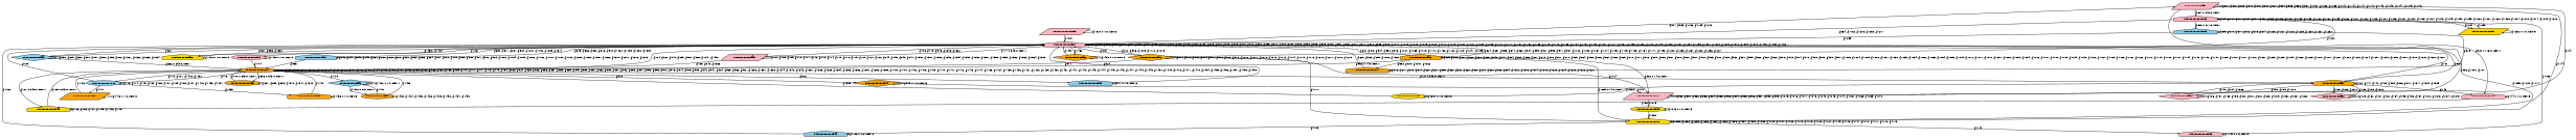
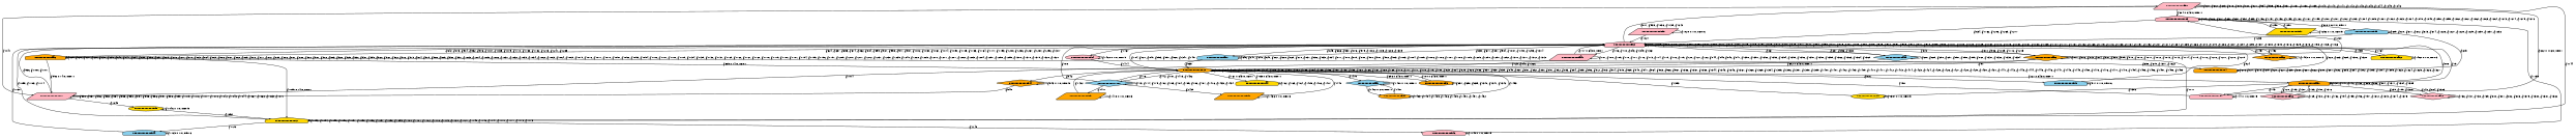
  digraph {
    node [fillcolor=lightpink fontsize=20 penwidth=3 shape=house style="rounded,filled"]
    edge [arrowsize=1 color=black fontsize=20 penwidth=3 style=bold]
    "000000000000ff98" [shape=parallelogram]
    0000000000000003
    0000000000000001 [shape=parallelogram]
    0000000000000002 [fillcolor=gold]
    "00000000000007d4"
    "00000000000009db" [fillcolor=skyblue]
    "000000000000ffc0"
    "00000000000009d7" [fillcolor=gold shape=parallelogram]
    0000000000000000 [fillcolor=orange shape=ellipse]
    "000000000000ff90" [fillcolor=orange]
    0000000000000055 [fillcolor=orange shape=ellipse]
    "00000000000000aa" [fillcolor=gold]
-   0000000000001000 [fillcolor=skyblue shape=ellipse]
+   0000000000001000 [fillcolor=skyblue shape=diamond]
    "00000000000009d8" [fillcolor=skyblue]
    "00000000000009d4" [fillcolor=orange shape=diamond]
    "000000000000fff0" [fillcolor=skyblue shape=diamond]
    "00000000000009d5" [fillcolor=gold shape=ellipse]
    "00000000000009da" [fillcolor=skyblue]
    "00000000000009d6"
    0000000000000004 [fillcolor=orange]
    "000000000000ffac" [fillcolor=orange]
    "000000000000ff97" [fillcolor=skyblue]
    "000000000000ffaa" [fillcolor=skyblue shape=diamond]
    "000000000000ffab" [shape=parallelogram]
    "000000000000ff9c" [fillcolor=orange shape=diamond]
    "000000000000ffcc" [fillcolor=orange shape=diamond]
    "000000000000ffc8" [fillcolor=gold]
    0000000000000954 [shape=ellipse]
    "000000000000ffbc" [shape=diamond]
    "000000000000ffb8" [shape=diamond]
    "00000000000007f0" [fillcolor=gold shape=ellipse]
    "00000000000009d1" [fillcolor=orange shape=parallelogram]
-   "00000000000009d0" [fillcolor=orange]
+   "00000000000009d0" [fillcolor=orange shape=parallelogram]
    "000000000000ffdf" [fillcolor=orange shape=ellipse]
    "00000000000009d9" [shape=parallelogram]
    "000000000000ff98" -> "000000000000ff98" [label="@601, @602, @603, @818, @819, @820, @821, @934, @935, @936, @937, @1037, @1038, @1039, @1040, @1140, @1141, @1142, @1143, @1243, @1244, @1245, @1246"]
    "000000000000ff98" -> 0000000000000003 [label="@604 + 643*n, n=0..1"]
    "000000000000ff98" -> 0000000000000001 [label="@1041"]
    "000000000000ff98" -> 0000000000000002 [label="@1144"]
    "000000000000ff98" -> "00000000000007d4" [label="@822 + 116*n, n=0..1"]
    0000000000000003 -> 0000000000000003 [label="@605, @606, @607, @630, @631, @632, @633, @1156, @1157, @1158, @1159, @1160, @1161, @1199, @1200, @1201, @1202, @1203, @1204, @1205, @1221, @1222, @1223, @1224, @1248, @1249, @1250, @1259, @1260, @1261, @1262, @1263, @1264, @1273, @1274, @1275, @1276"]
    0000000000000003 -> "00000000000009db" [label="@608 + 617*n, n=0..1"]
    0000000000000003 -> "000000000000ffc0" [label="@634, @1162, @1206, @1265, @1277"]
    0000000000000003 -> "00000000000009d7" [label="@1251"]
    0000000000000001 -> 0000000000000001 [label="@950, @951, @952, @953, @954, @955, @993, @994, @995, @996, @997, @998, @999, @1015, @1016, @1017, @1018, @1042, @1043, @1044, @1067, @1068, @1069, @1070"]
    0000000000000001 -> "000000000000ffc0" [label="@956, @1000, @1071"]
    0000000000000001 -> "00000000000009d5" [label="@1045"]
    0000000000000002 -> 0000000000000002 [label="@1053, @1054, @1055, @1056, @1057, @1058, @1096, @1097, @1098, @1099, @1100, @1101, @1102, @1118, @1119, @1120, @1121, @1145, @1146, @1147, @1170, @1171, @1172, @1173"]
    0000000000000002 -> "000000000000ffc0" [label="@1059, @1103, @1174"]
    0000000000000002 -> "00000000000009da" [label="@1122"]
    0000000000000002 -> "00000000000009d6" [label="@1148"]
    "00000000000007d4" -> "00000000000007d4" [label="@744 + 1*n, n=0..5"]
-   "00000000000007d4" -> "00000000000000aa" [label="@750"]
+   "00000000000007d4" -> 0000000000000000 [label="@750"]
    "00000000000009db" -> "00000000000009db" [label="@609, @610, @611, @612, @613, @614, @1226, @1227, @1228, @1229, @1230, @1231, @1232"]
    "00000000000009db" -> "000000000000ffc0" [label="@1233"]
    "00000000000009db" -> 0000000000000004 [label="@615"]
    "000000000000ffc0" -> "000000000000ff98" [label="@817, @933, @1036, @1139, @1242"]
    "000000000000ffc0" -> "000000000000ffc0" [label="@623, @635, @636, @643, @644, @651, @652, @664, @665, @672, @673, @686, @705, @789, @790, @809, @816, @828, @829, @841, @842, @854, @855, @874, @875, @882, @883, @898, @905, @925, @926, @957, @969, @970, @977, @978, @985, @986, @1001, @1008, @1028, @1029, @1060, @1072, @1073, @1080, @1081, @1088, @1089, @1104, @1111, @1131, @1132, @1163, @1175, @1176, @1183, @1184, @1191, @1192, @1207, @1214, @1234, @1235, @1266, @1278, @1279, @1286, @1287, @1294, @1295, @1307, @1308, @1315, @1316, @1329, @1348, @1458, @1465, @1466"]
    "000000000000ffc0" -> "000000000000ff90" [label="@791"]
    "000000000000ffc0" -> "000000000000ffac" [label="@624, @637, @653, @674, @862, @884, @899, @927, @958, @971, @987, @1002, @1030, @1061, @1074, @1090, @1105, @1133, @1164, @1177, @1193, @1208, @1236, @1267, @1280, @1296, @1317"]
    "000000000000ffc0" -> "000000000000ff97" [label="@645, @666, @830, @876, @979, @1082, @1185, @1288, @1309"]
    "000000000000ffc0" -> "000000000000ffaa" [label="@687, @856, @1330"]
    "000000000000ffc0" -> "000000000000ffab" [label="@706, @718, @843, @1349, @1361"]
    "000000000000ffc0" -> "000000000000ff9c" [label="@810, @906, @1009, @1112, @1215"]
    "000000000000ffc0" -> "000000000000ffcc" [label="@1452"]
    "000000000000ffc0" -> "000000000000ffc8" [label="@1459"]
    "000000000000ffc0" -> 0000000000000954 [label="@1467"]
    "00000000000009d7" -> 0000000000000003 [label="@1258"]
    "00000000000009d7" -> "00000000000009d7" [label="@1252 + 1*n, n=0..5"]
    0000000000000000 -> "000000000000ffc0" [label="@704, @827, @840, @853, @897, @968, @1347, @1451"]
    0000000000000000 -> 0000000000000000 [label="@693, @694, @695, @701, @702, @703, @724, @725, @726, @751, @752, @753, @754, @755, @756, @757, @758, @759, @760, @766, @767, @768, @769, @770, @771, @777, @778, @779, @780, @823, @824, @825, @826, @836, @837, @838, @839, @849, @850, @851, @852, @890, @891, @892, @893, @894, @895, @896, @912, @913, @914, @915, @939, @940, @941, @964, @965, @966, @967, @1336, @1337, @1338, @1344, @1345, @1346, @1367, @1368, @1369, @1394, @1395, @1396, @1397, @1398, @1399, @1400, @1401, @1402, @1403, @1409, @1410, @1411, @1412, @1413, @1414, @1423, @1424, @1425, @1426, @1427, @1428, @1429, @1430, @1431, @1441, @1442, @1443, @1444, @1445, @1446, @1447, @1448, @1449, @1450, @1475, @1476, @1477, @1478, @1494, @1495, @1496, @1497, @1498, @1499"]
    0000000000000000 -> "000000000000ff90" [label="@727 + 643*n, n=0..1"]
    0000000000000000 -> 0000000000000055 [label="@696 + 643*n, n=0..1"]
    0000000000000000 -> "00000000000000aa" [label="@761 + 643*n, n=0..1"]
    0000000000000000 -> 0000000000001000 [label="@772, @781, @1415, @1432"]
    0000000000000000 -> "00000000000009d8" [label="@916"]
    0000000000000000 -> "00000000000009d4" [label="@942"]
    0000000000000000 -> "000000000000fff0" [label="@1479"]
    "000000000000ff90" -> "00000000000007d4" [label="@743"]
    "000000000000ff90" -> "000000000000ffc0" [label="@808"]
    "000000000000ff90" -> "000000000000ff90" [label="@734, @741, @742, @792, @805, @806, @807, @1377, @1384, @1385"]
    "000000000000ff90" -> "000000000000ffbc" [label="@728, @793, @1371"]
    "000000000000ff90" -> "000000000000ffb8" [label="@735, @799, @1378"]
    "000000000000ff90" -> "00000000000007f0" [label="@1386"]
    0000000000000055 -> 0000000000000000 [label="@700 + 643*n, n=0..1"]
    0000000000000055 -> 0000000000000055 [label="@697, @698, @699, @1340, @1341, @1342"]
    "00000000000000aa" -> 0000000000000000 [label="@765 + 643*n, n=0..1"]
    "00000000000000aa" -> "00000000000000aa" [label="@762, @763, @764, @1405, @1406, @1407"]
    0000000000001000 -> "000000000000ffc0" [label="@788"]
    0000000000001000 -> 0000000000000000 [label="@776"]
    0000000000001000 -> 0000000000001000 [label="@773, @774, @775, @782, @783, @784, @785, @786, @787, @1416, @1433, @1434"]
    0000000000001000 -> "00000000000009d1" [label="@1417"]
    0000000000001000 -> "00000000000009d0" [label="@1435"]
    "00000000000009d8" -> "000000000000ffc0" [label="@924"]
    "00000000000009d8" -> "00000000000009d8" [label="@917 + 1*n, n=0..6"]
    "00000000000009d4" -> 0000000000000001 [label="@949"]
    "00000000000009d4" -> "00000000000009d4" [label="@943 + 1*n, n=0..5"]
    "000000000000fff0" -> "000000000000fff0" [label="@1480 + 1*n, n=0..1"]
    "000000000000fff0" -> "000000000000ffdf" [label="@1482 + 6*n, n=0..1"]
    "00000000000009d5" -> 0000000000000002 [label="@1052"]
    "00000000000009d5" -> "00000000000009d5" [label="@1046 + 1*n, n=0..5"]
    "00000000000009da" -> "000000000000ffc0" [label="@1130"]
    "00000000000009da" -> "00000000000009da" [label="@1123 + 1*n, n=0..6"]
    "00000000000009d6" -> 0000000000000003 [label="@1155"]
    "00000000000009d6" -> "00000000000009d6" [label="@1149 + 1*n, n=0..5"]
    0000000000000004 -> "000000000000ffc0" [label="@622, @663, @685, @1306, @1328"]
    0000000000000004 -> 0000000000000004 [label="@616, @617, @618, @619, @620, @621, @659, @660, @661, @662, @680, @681, @682, @683, @684, @1302, @1303, @1304, @1305, @1323, @1324, @1325, @1326, @1327"]
    "000000000000ffac" -> 0000000000000001 [label="@992 + 74*n, n=0..1"]
    "000000000000ffac" -> 0000000000000002 [label="@1095 + 74*n, n=0..1"]
    "000000000000ffac" -> "000000000000ffc0" [label="@642, @873, @904, @932, @976, @1007, @1035, @1079, @1110, @1138, @1182, @1213, @1241, @1285"]
    "000000000000ffac" -> 0000000000000000 [label="@889 + 74*n, n=0..1"]
    "000000000000ffac" -> 0000000000000004 [label="@658, @679, @1301, @1322"]
    "000000000000ffac" -> "000000000000ffac" [label="@625, @626, @627, @628, @638, @639, @640, @641, @654, @655, @656, @657, @675, @676, @677, @678, @863, @864, @865, @866, @867, @868, @869, @870, @871, @872, @885, @886, @887, @888, @900, @901, @902, @903, @928, @929, @930, @931, @959, @960, @961, @962, @972, @973, @974, @975, @988, @989, @990, @991, @1003, @1004, @1005, @1006, @1031, @1032, @1033, @1034, @1062, @1063, @1064, @1065, @1075, @1076, @1077, @1078, @1091, @1092, @1093, @1094, @1106, @1107, @1108, @1109, @1134, @1135, @1136, @1137, @1165, @1166, @1167, @1168, @1178, @1179, @1180, @1181, @1194, @1195, @1196, @1197, @1209, @1210, @1211, @1212, @1237, @1238, @1239, @1240, @1268, @1269, @1270, @1271, @1281, @1282, @1283, @1284, @1297, @1298, @1299, @1300, @1318, @1319, @1320, @1321"]
    "000000000000ff97" -> "000000000000ffc0" [label="@650, @671, @881, @984, @1087, @1190, @1293, @1314"]
    "000000000000ff97" -> 0000000000000000 [label="@835"]
    "000000000000ff97" -> "000000000000ff97" [label="@646, @647, @648, @649, @667, @668, @669, @670, @831, @832, @833, @834, @877, @878, @879, @880, @980, @981, @982, @983, @1083, @1084, @1085, @1086, @1186, @1187, @1188, @1189, @1289, @1290, @1291, @1292, @1310, @1311, @1312, @1313"]
    "000000000000ffaa" -> "000000000000ffc0" [label="@861"]
    "000000000000ffaa" -> 0000000000000000 [label="@692 + 643*n, n=0..1"]
    "000000000000ffaa" -> "000000000000ffaa" [label="@688, @689, @690, @691, @857, @858, @859, @860, @1331, @1332, @1333, @1334"]
    "000000000000ffab" -> "000000000000ffc0" [label="@717 + 643*n, n=0..1"]
    "000000000000ffab" -> 0000000000000000 [label="@723, @848, @1366"]
    "000000000000ffab" -> "000000000000ffab" [label="@707, @708, @709, @710, @711, @712, @713, @714, @715, @716, @719, @720, @721, @722, @844, @845, @846, @847, @1350, @1351, @1352, @1353, @1354, @1355, @1356, @1357, @1358, @1359, @1362, @1363, @1364, @1365"]
    "000000000000ff9c" -> 0000000000000003 [label="@1220"]
    "000000000000ff9c" -> 0000000000000001 [label="@1014"]
    "000000000000ff9c" -> 0000000000000002 [label="@1117"]
    "000000000000ff9c" -> "000000000000ffc0" [label="@815"]
    "000000000000ff9c" -> 0000000000000000 [label="@911"]
    "000000000000ff9c" -> "000000000000ff9c" [label="@811, @812, @813, @814, @907, @908, @909, @910, @1010, @1011, @1012, @1013, @1113, @1114, @1115, @1116, @1216, @1217, @1218, @1219"]
    "000000000000ffcc" -> "000000000000ffc0" [label="@1457"]
    "000000000000ffcc" -> "000000000000ffcc" [label="@1453 + 1*n, n=0..3"]
    "000000000000ffc8" -> "000000000000ffc0" [label="@1464"]
    "000000000000ffc8" -> "000000000000ffc8" [label="@1460 + 1*n, n=0..3"]
    0000000000000954 -> 0000000000000000 [label="@1474"]
    0000000000000954 -> 0000000000000954 [label="@1468 + 1*n, n=0..5"]
    "000000000000ffbc" -> "000000000000ff90" [label="@733, @798, @1376"]
    "000000000000ffbc" -> "000000000000ffbc" [label="@729, @730, @731, @732, @794, @795, @796, @797, @1372, @1373, @1374, @1375"]
    "000000000000ffb8" -> "000000000000ff90" [label="@740, @804, @1383"]
    "000000000000ffb8" -> "000000000000ffb8" [label="@736, @737, @738, @739, @800, @801, @802, @803, @1379, @1380, @1381, @1382"]
    "00000000000007f0" -> 0000000000000000 [label="@1393"]
    "00000000000007f0" -> "00000000000007f0" [label="@1387 + 1*n, n=0..5"]
    "00000000000009d1" -> 0000000000000000 [label="@1422"]
    "00000000000009d1" -> "00000000000009d1" [label="@1418 + 1*n, n=0..3"]
    "00000000000009d0" -> 0000000000000000 [label="@1440"]
    "00000000000009d0" -> "00000000000009d0" [label="@1436 + 1*n, n=0..3"]
    "000000000000ffdf" -> 0000000000000000 [label="@1493"]
    "000000000000ffdf" -> "000000000000fff0" [label="@1487"]
    "000000000000ffdf" -> "000000000000ffdf" [label="@1483, @1484, @1485, @1486, @1489, @1490, @1491, @1492"]
    "00000000000009d9" -> "000000000000ffc0" [label="@1027"]
    "00000000000009d9" -> "00000000000009d9" [label="@1020 + 1*n, n=0..6"]
  }
